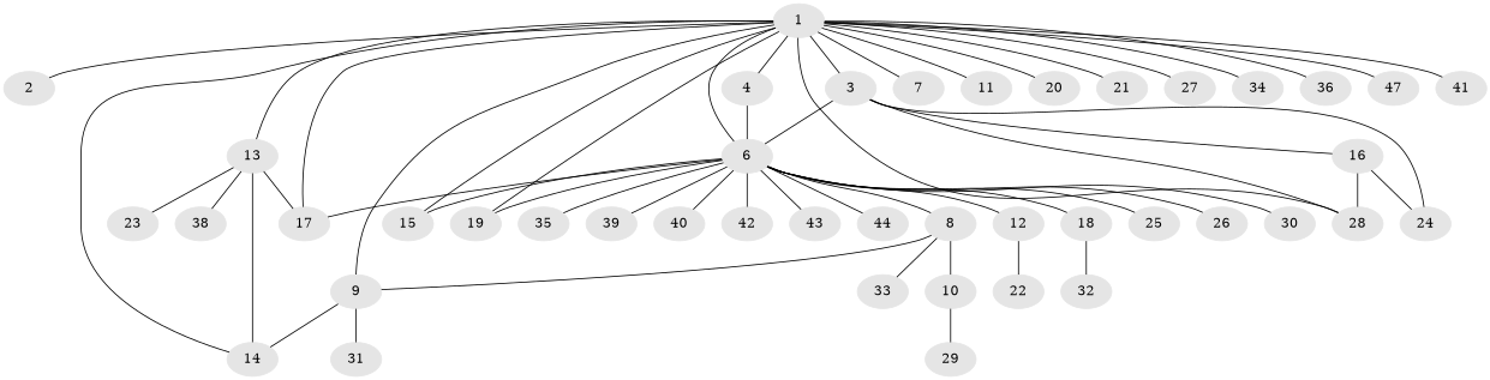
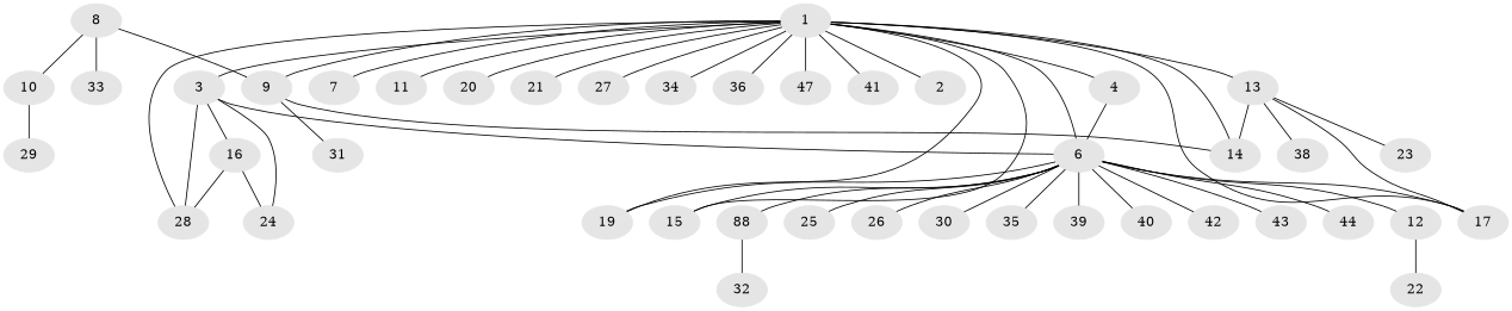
  graph {
    node [color=gray90 style=filled]
    edge [weight=1.0]
    1
    2
    3
    4
    6
    7
    9
    11
    13
    14
    15
    17
    19
    20
    21
    27
    28
    34
    36
    n20 [label=47]
    41
    16
    24
    8
    12
-   18
+   18 [label=88]
    25
    26
    30
    35
    39
    40
    42
    43
    44
    31
    23
    38
    10
    33
    22
    32
    29
    1 -- 2
    1 -- 3
    1 -- 4
    1 -- 6
    1 -- 7
    1 -- 9
    1 -- 11
    1 -- 13 [weight=2.0]
    1 -- 14
    1 -- 15
    1 -- 17
    1 -- 19
    1 -- 20
    1 -- 21
    1 -- 27
    1 -- 28
    1 -- 34
    1 -- 36
    1 -- n20
    1 -- 41
    3 -- 6
    3 -- 28 [weight=3.0]
    3 -- 16
    3 -- 24
    4 -- 6
    6 -- 15
    6 -- 17
    6 -- 19
-   6 -- 8
    6 -- 12
    6 -- 18
    6 -- 25
    6 -- 26
    6 -- 30
    6 -- 35
    6 -- 39
    6 -- 40
    6 -- 42
    6 -- 43
    6 -- 44
    9 -- 14
    9 -- 31
    13 -- 14 [weight=4.0]
    13 -- 17 [weight=2.0]
    13 -- 23
    13 -- 38
    16 -- 28
    16 -- 24
    8 -- 9
    8 -- 10
    8 -- 33
    12 -- 22
    18 -- 32
    10 -- 29
  }
